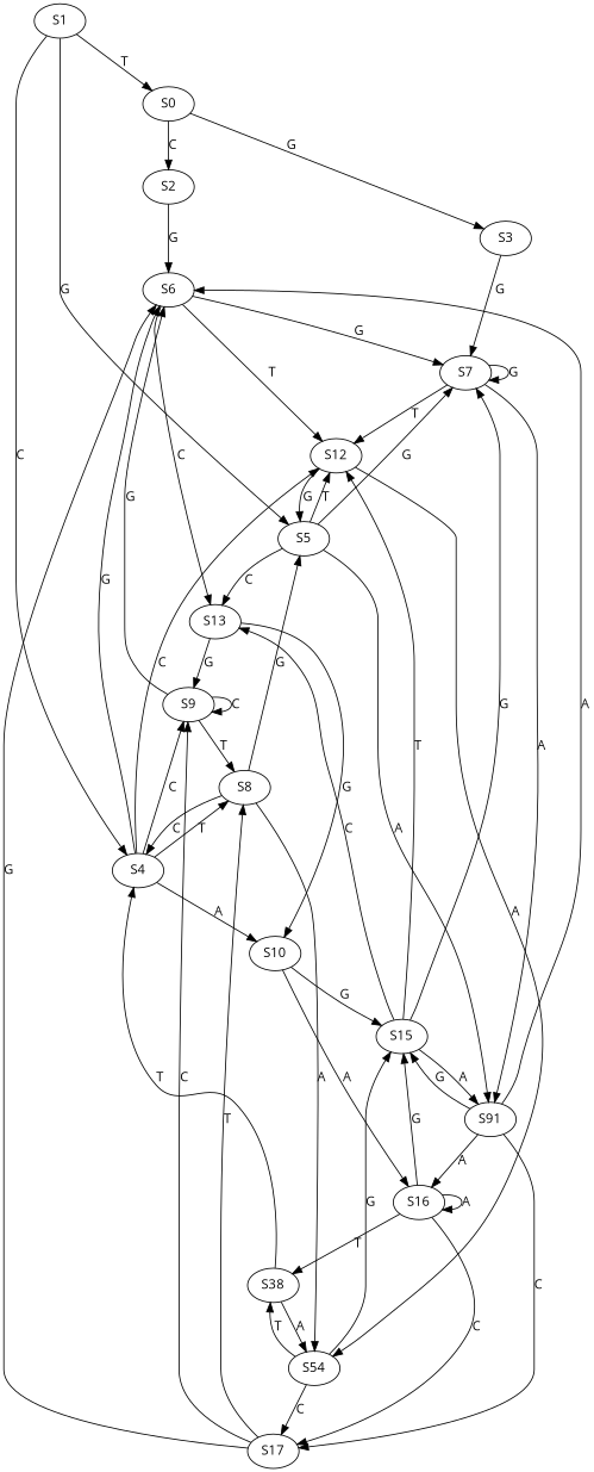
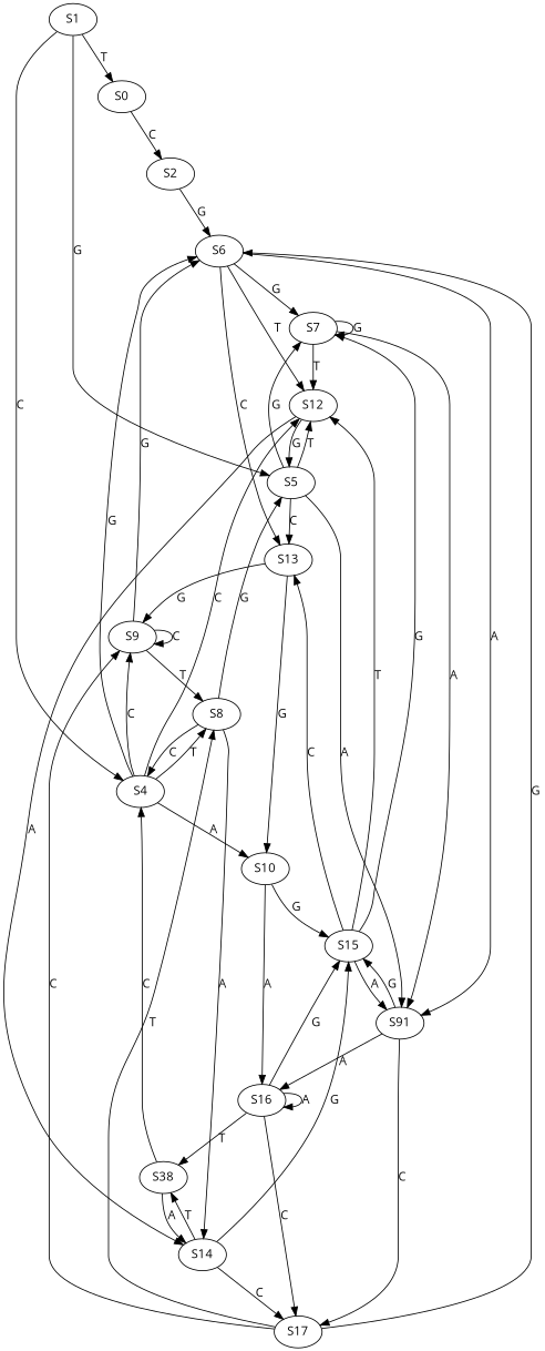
  strict digraph {
    fontname="Open Sans"
    node [fontname="Open Sans"]
    edge [fontname="Open Sans"]
    S0
    S2
-   S3
    S1
    S4
    S5
    S6
    S7
    S8
    S9
    S10
    S12
    n13 [label=S91]
    S13
-   S14 [label=S54]
+   S14
    S15
    S16
    S17
    n19 [label=S38]
    S0 -> S2 [label=C]
-   S0 -> S3 [label=G]
    S2 -> S6 [label=G]
-   S3 -> S7 [label=G]
    S1 -> S0 [label=T]
    S1 -> S4 [label=C]
    S1 -> S5 [label=G]
    S4 -> S6 [label=G]
    S4 -> S8 [label=T]
    S4 -> S9 [label=C]
    S4 -> S10 [label=A]
    S4 -> S12 [label=C]
    S5 -> S7 [label=G]
    S5 -> S12 [label=T]
    S5 -> n13 [label=A]
    S5 -> S13 [label=C]
    S6 -> S7 [label=G]
    S6 -> S12 [label=T]
-   n13 -> S6 [label=A]
+   S6 -> n13 [label=A]
    S6 -> S13 [label=C]
    S7 -> S7 [label=G]
    S7 -> S12 [label=T]
    S7 -> n13 [label=A]
    S8 -> S4 [label=C]
    S8 -> S5 [label=G]
    S8 -> S14 [label=A]
    S9 -> S6 [label=G]
    S9 -> S8 [label=T]
    S9 -> S9 [label=C]
    S10 -> S15 [label=G]
    S10 -> S16 [label=A]
    S12 -> S5 [label=G]
    S12 -> S14 [label=A]
    n13 -> S15 [label=G]
    n13 -> S16 [label=A]
    n13 -> S17 [label=C]
    S13 -> S9 [label=G]
    S13 -> S10 [label=G]
    S14 -> S15 [label=G]
    S14 -> S17 [label=C]
    S14 -> n19 [label=T]
    S15 -> S7 [label=G]
    S15 -> S12 [label=T]
    S15 -> n13 [label=A]
    S15 -> S13 [label=C]
    S16 -> S15 [label=G]
    S16 -> S16 [label=A]
    S16 -> S17 [label=C]
    S16 -> n19 [label=T]
    S17 -> S6 [label=G]
    S17 -> S8 [label=T]
    S17 -> S9 [label=C]
-   n19 -> S4 [label=T]
+   n19 -> S4 [label=C]
    n19 -> S14 [label=A]
  }
